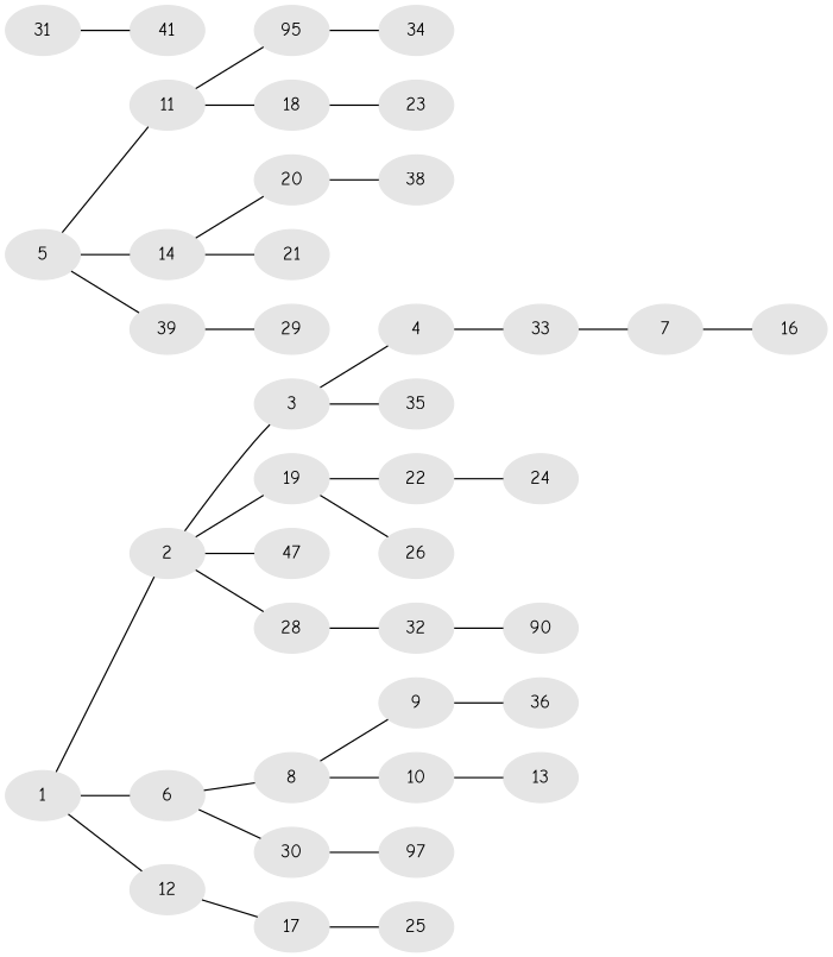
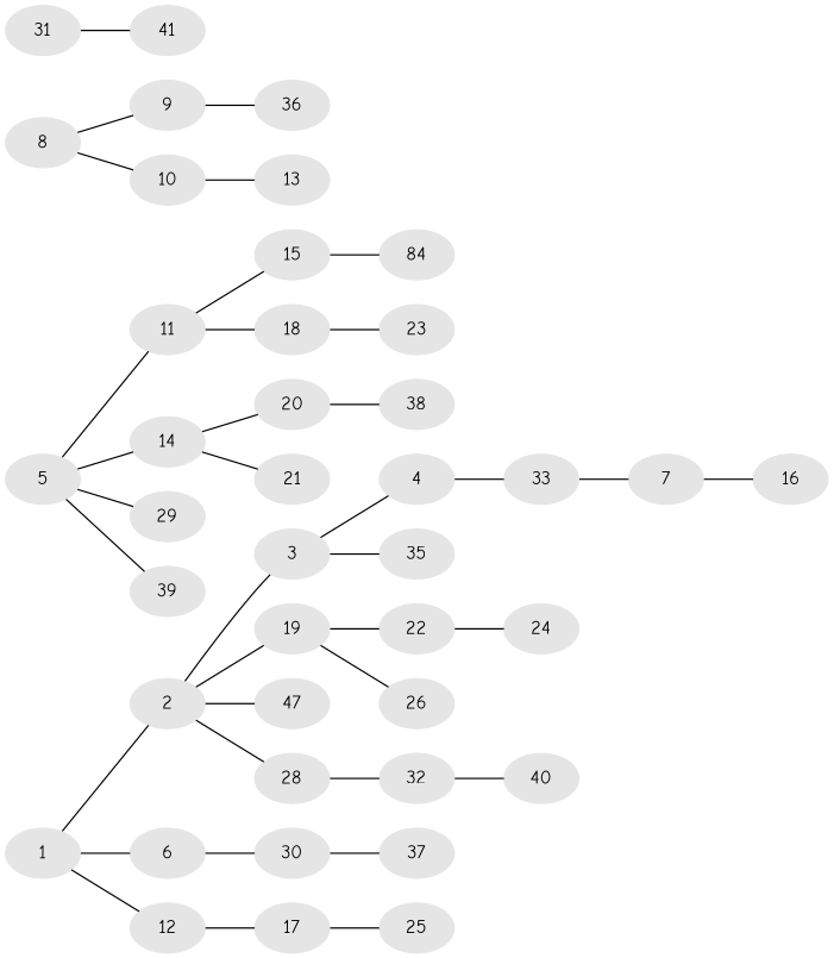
  graph {
    fontname="Comic Neue"
    rankdir=LR
    node [color=gray90 fontname="Comic Neue" style=filled]
    edge [fontname="Comic Neue" weight=1.0]
    1
    2
    6
    12
    3
    19
    n7 [label=47]
    28
    5
    11
    14
    29
    39
    8
    30
    17
    4
    35
    22
    26
    32
    33
    7
    16
-   15 [label=95]
+   15
    18
    20
    21
    9
    10
-   37 [label=97]
+   37
    36
    13
-   34
+   34 [label=84]
    23
    25
    38
    31
    41
    24
-   40 [label=90]
+   40
    1 -- 2
    1 -- 6
    1 -- 12
    2 -- 3
    2 -- 19
    2 -- n7 [weight=3.0]
    2 -- 28
-   6 -- 8
    6 -- 30
    12 -- 17
    3 -- 4
    3 -- 35
    19 -- 22 [weight=3.0]
    19 -- 26
    28 -- 32
    5 -- 11
    5 -- 14
-   39 -- 29
+   5 -- 29
    5 -- 39
    11 -- 15
    11 -- 18
    14 -- 20
    14 -- 21 [weight=2.0]
    8 -- 9
    8 -- 10
    30 -- 37
    17 -- 25
    4 -- 33
    22 -- 24
    32 -- 40
    33 -- 7 [weight=4.0]
    7 -- 16
    15 -- 34
    18 -- 23 [weight=2.0]
    20 -- 38
    9 -- 36
    10 -- 13
    31 -- 41
  }
